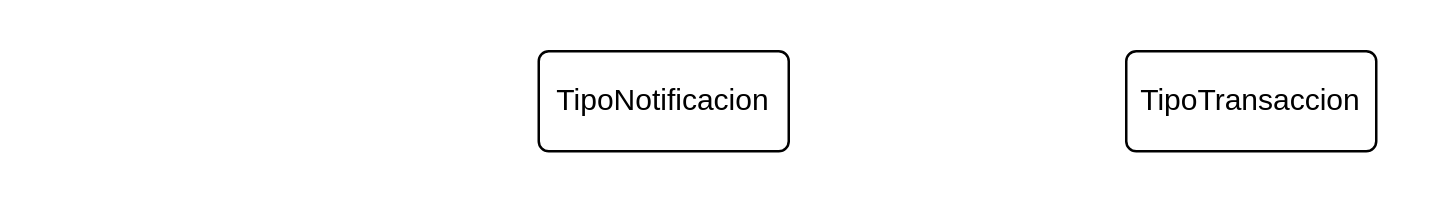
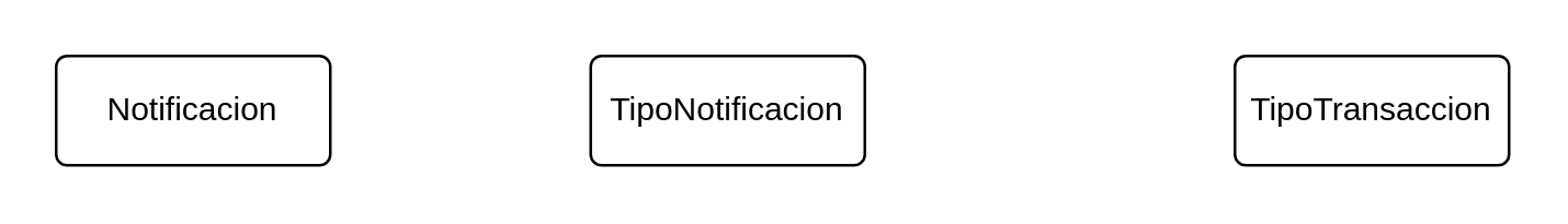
  <mxCell id="0" />
  <mxCell id="1" parent="0" />
+ <mxCell id="2" value="Notificacion" style="rounded=1;arcSize=10;whiteSpace=wrap;html=1;align=center;" vertex="1" parent="1"><mxGeometry x="20" y="20" width="100" height="40" as="geometry" /></mxCell>
  <mxCell id="3" value="TipoNotificacion" style="rounded=1;arcSize=10;whiteSpace=wrap;html=1;align=center;" vertex="1" parent="1"><mxGeometry x="215" y="20" width="100" height="40" as="geometry" /></mxCell>
  <mxCell id="4" value="TipoTransaccion" style="rounded=1;arcSize=10;whiteSpace=wrap;html=1;align=center;" vertex="1" parent="1"><mxGeometry x="450" y="20" width="100" height="40" as="geometry" /></mxCell>
